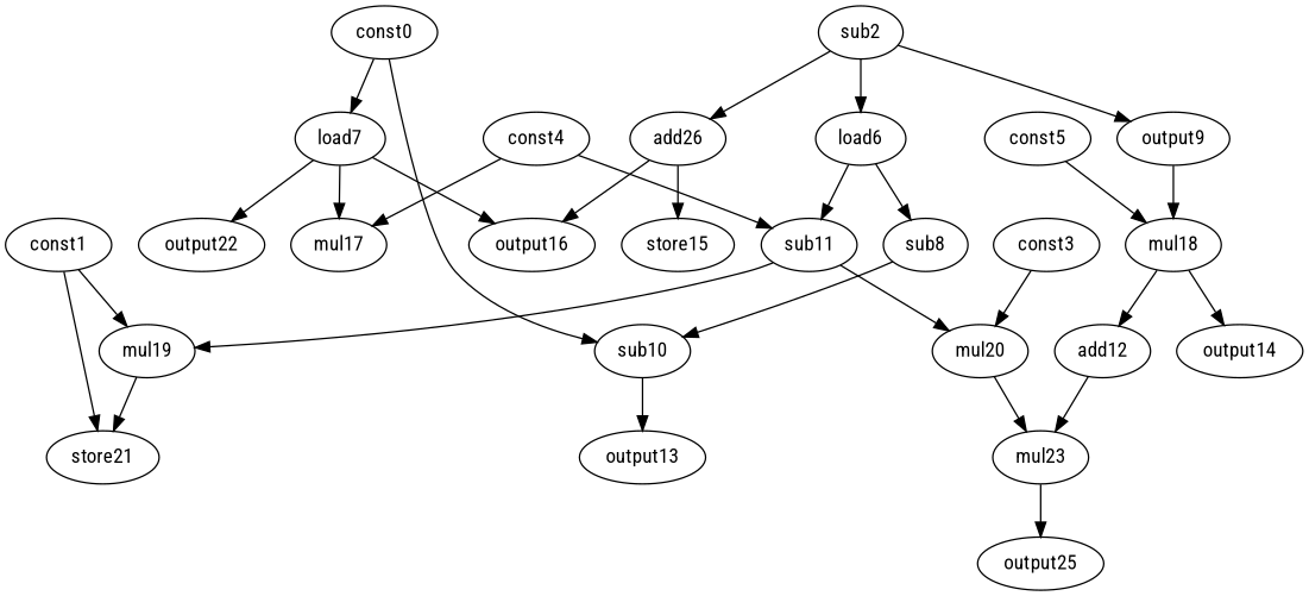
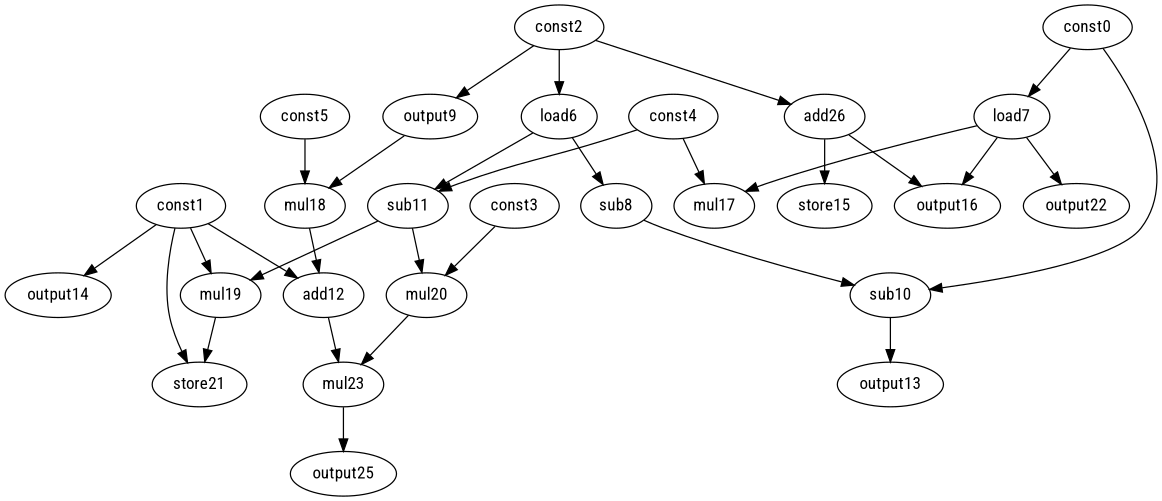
  digraph {
    fontname="Roboto Condensed"
    node [fontname="Roboto Condensed" opcode=const]
    edge [fontname="Roboto Condensed" operand=0]
    load7 [opcode=load]
    const0
    n3 [label=sub10 opcode=add]
    mul17 [opcode=mul]
    output22 [opcode=output]
    output16 [opcode=output]
    output13 [opcode=output]
    add12 [opcode=add]
    const1
    output14 [opcode=output]
    mul19 [opcode=mul]
    store21 [opcode=store]
    mul23 [opcode=mul]
    load6 [opcode=load]
-   const2 [label=sub2]
+   const2
    n16 [label=output9 opcode=mul]
    add26 [opcode=add]
    sub8 [opcode=sub]
    sub11 [opcode=sub]
    mul18 [opcode=mul]
    store15 [opcode=store]
    mul20 [opcode=mul]
    const3
    const4
    const5
    output25 [opcode=output]
    load7 -> mul17 [operand=1]
    load7 -> output22
    load7 -> output16 [operand=1]
    const0 -> load7
    const0 -> n3
    n3 -> output13
    add12 -> mul23
-   mul18 -> output14
+   const1 -> add12
+   const1 -> output14
    const1 -> mul19
    const1 -> store21
    mul19 -> store21 [operand=1]
    mul23 -> output25
    load6 -> sub8 [operand=1]
    load6 -> sub11 [operand=1]
    const2 -> load6
    const2 -> n16 [operand=1]
    const2 -> add26 [operand=1]
    n16 -> mul18
    add26 -> output16
    add26 -> store15
    sub8 -> n3 [operand=1]
    sub11 -> mul19 [operand=1]
    sub11 -> mul20 [operand=1]
    mul18 -> add12 [operand=1]
    mul20 -> mul23 [operand=1]
    const3 -> mul20
    const4 -> mul17
    const4 -> sub11
    const5 -> mul18 [operand=1]
  }
